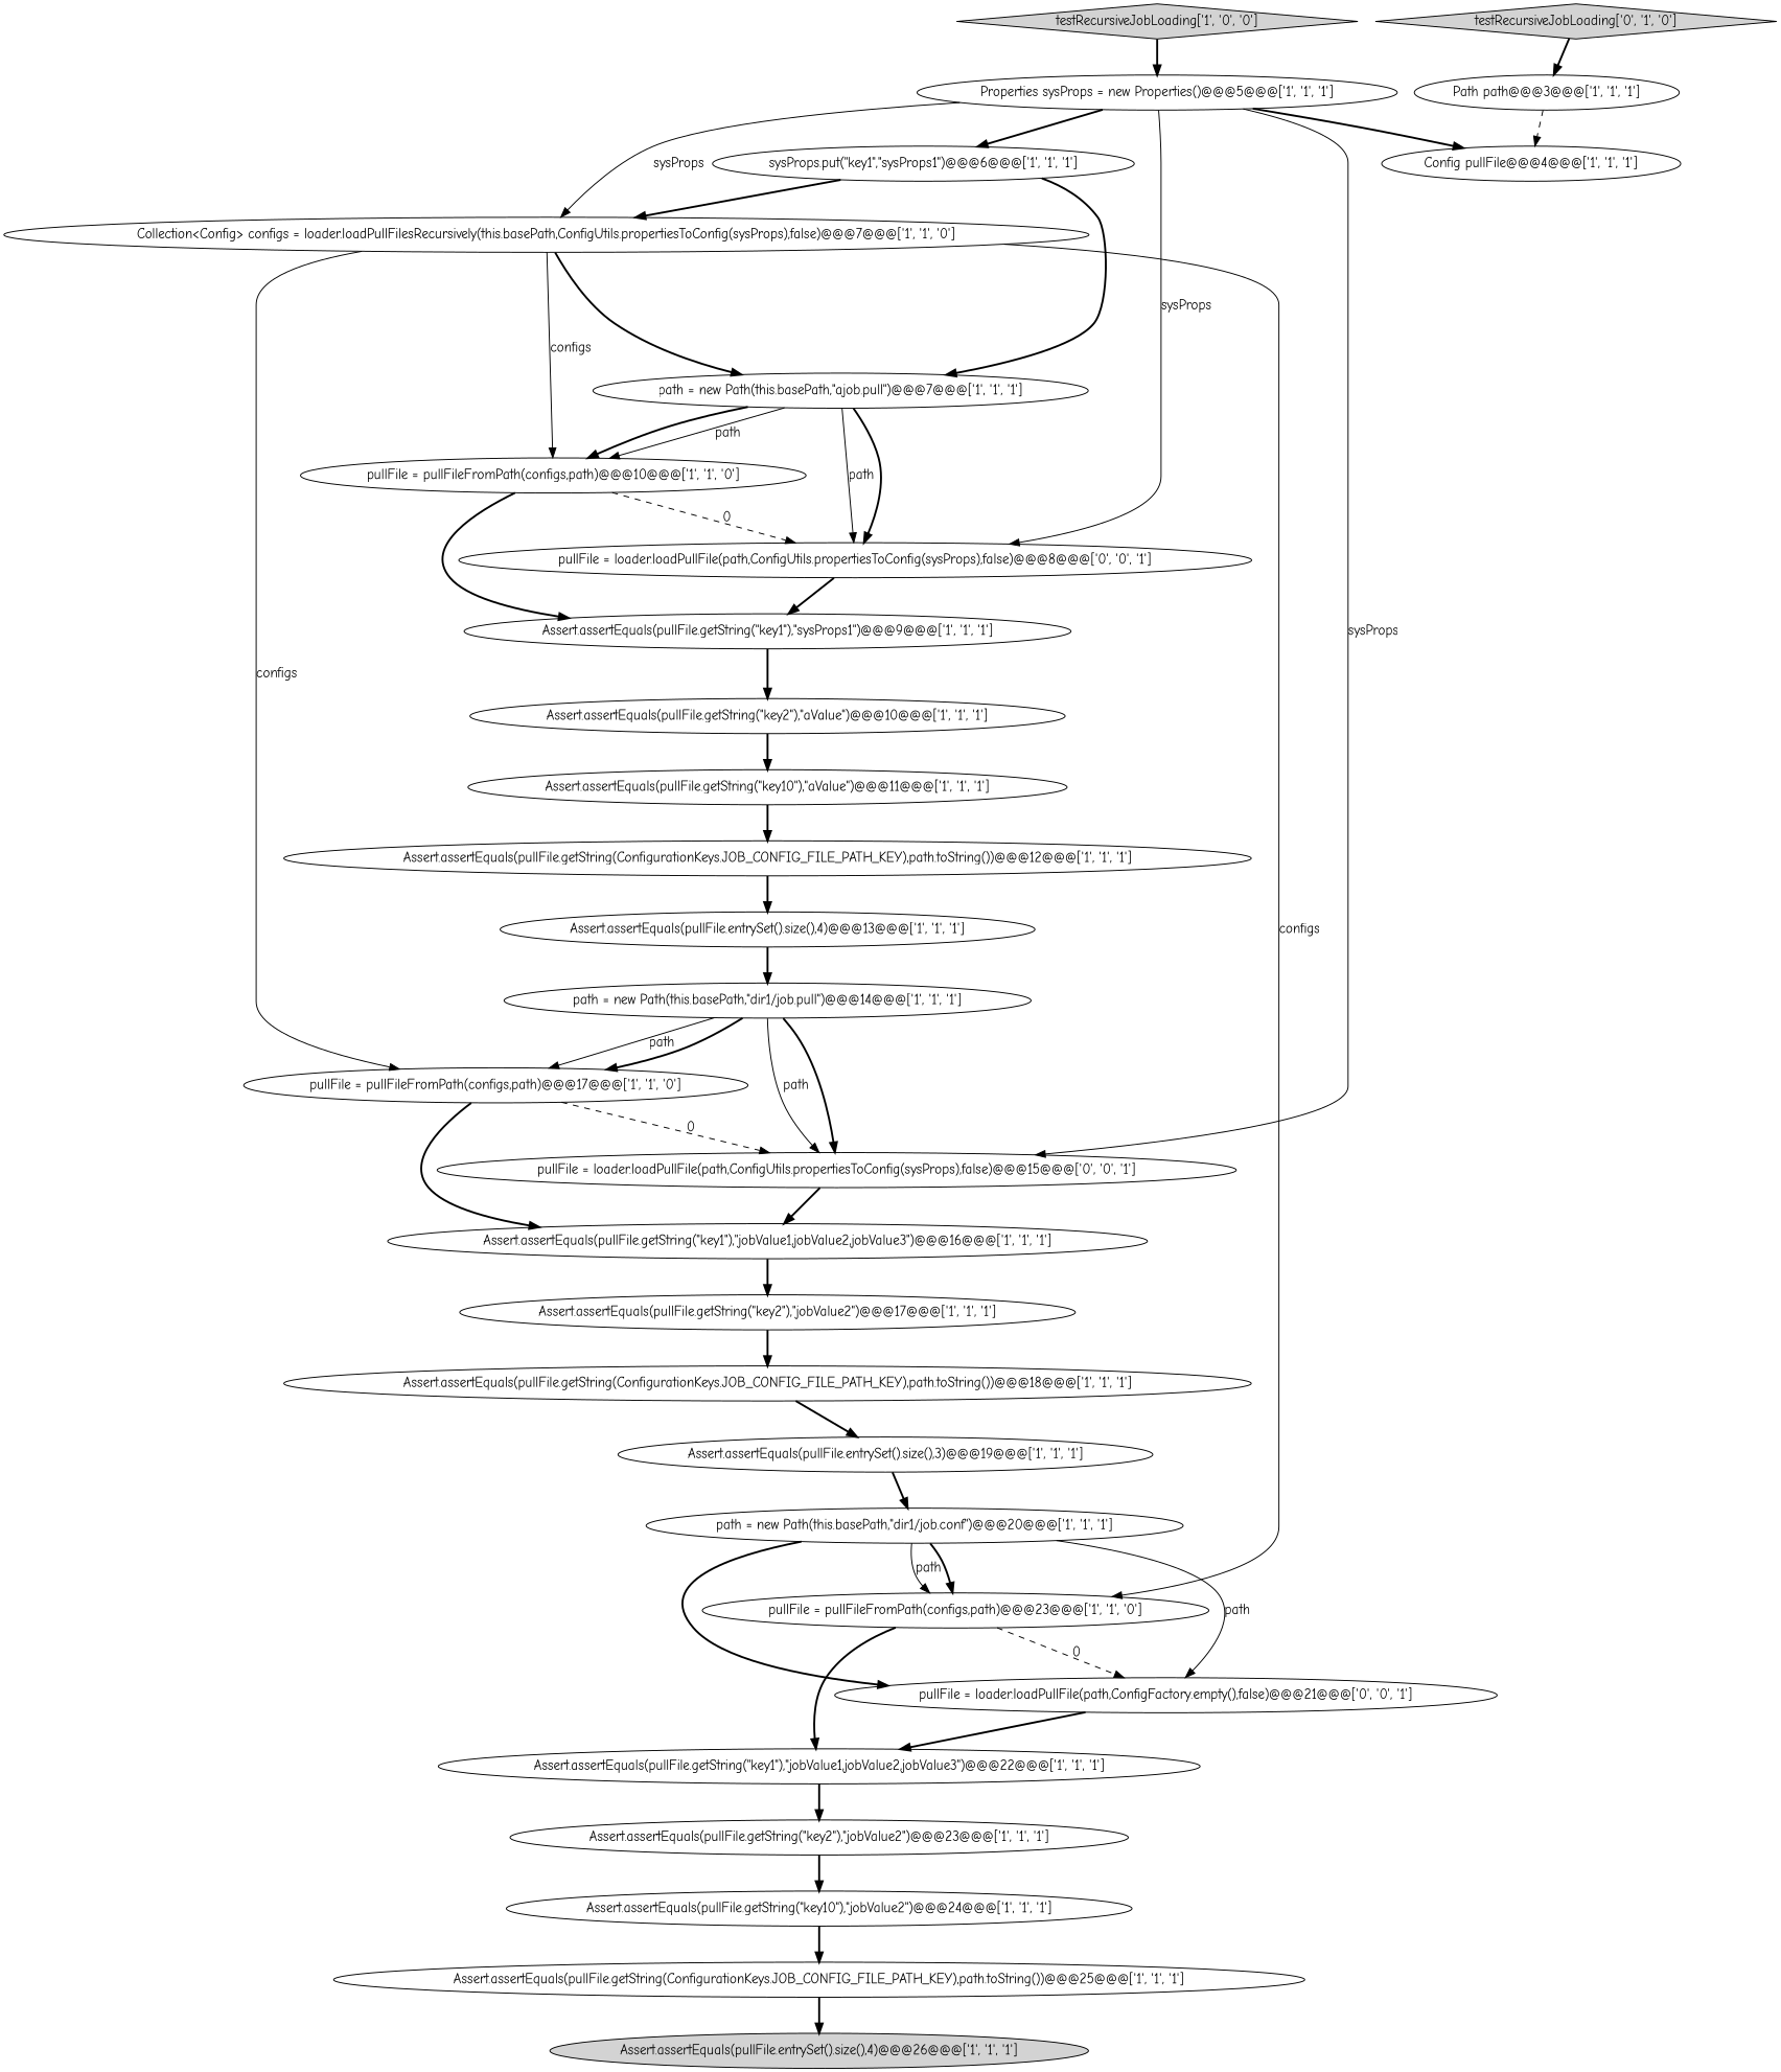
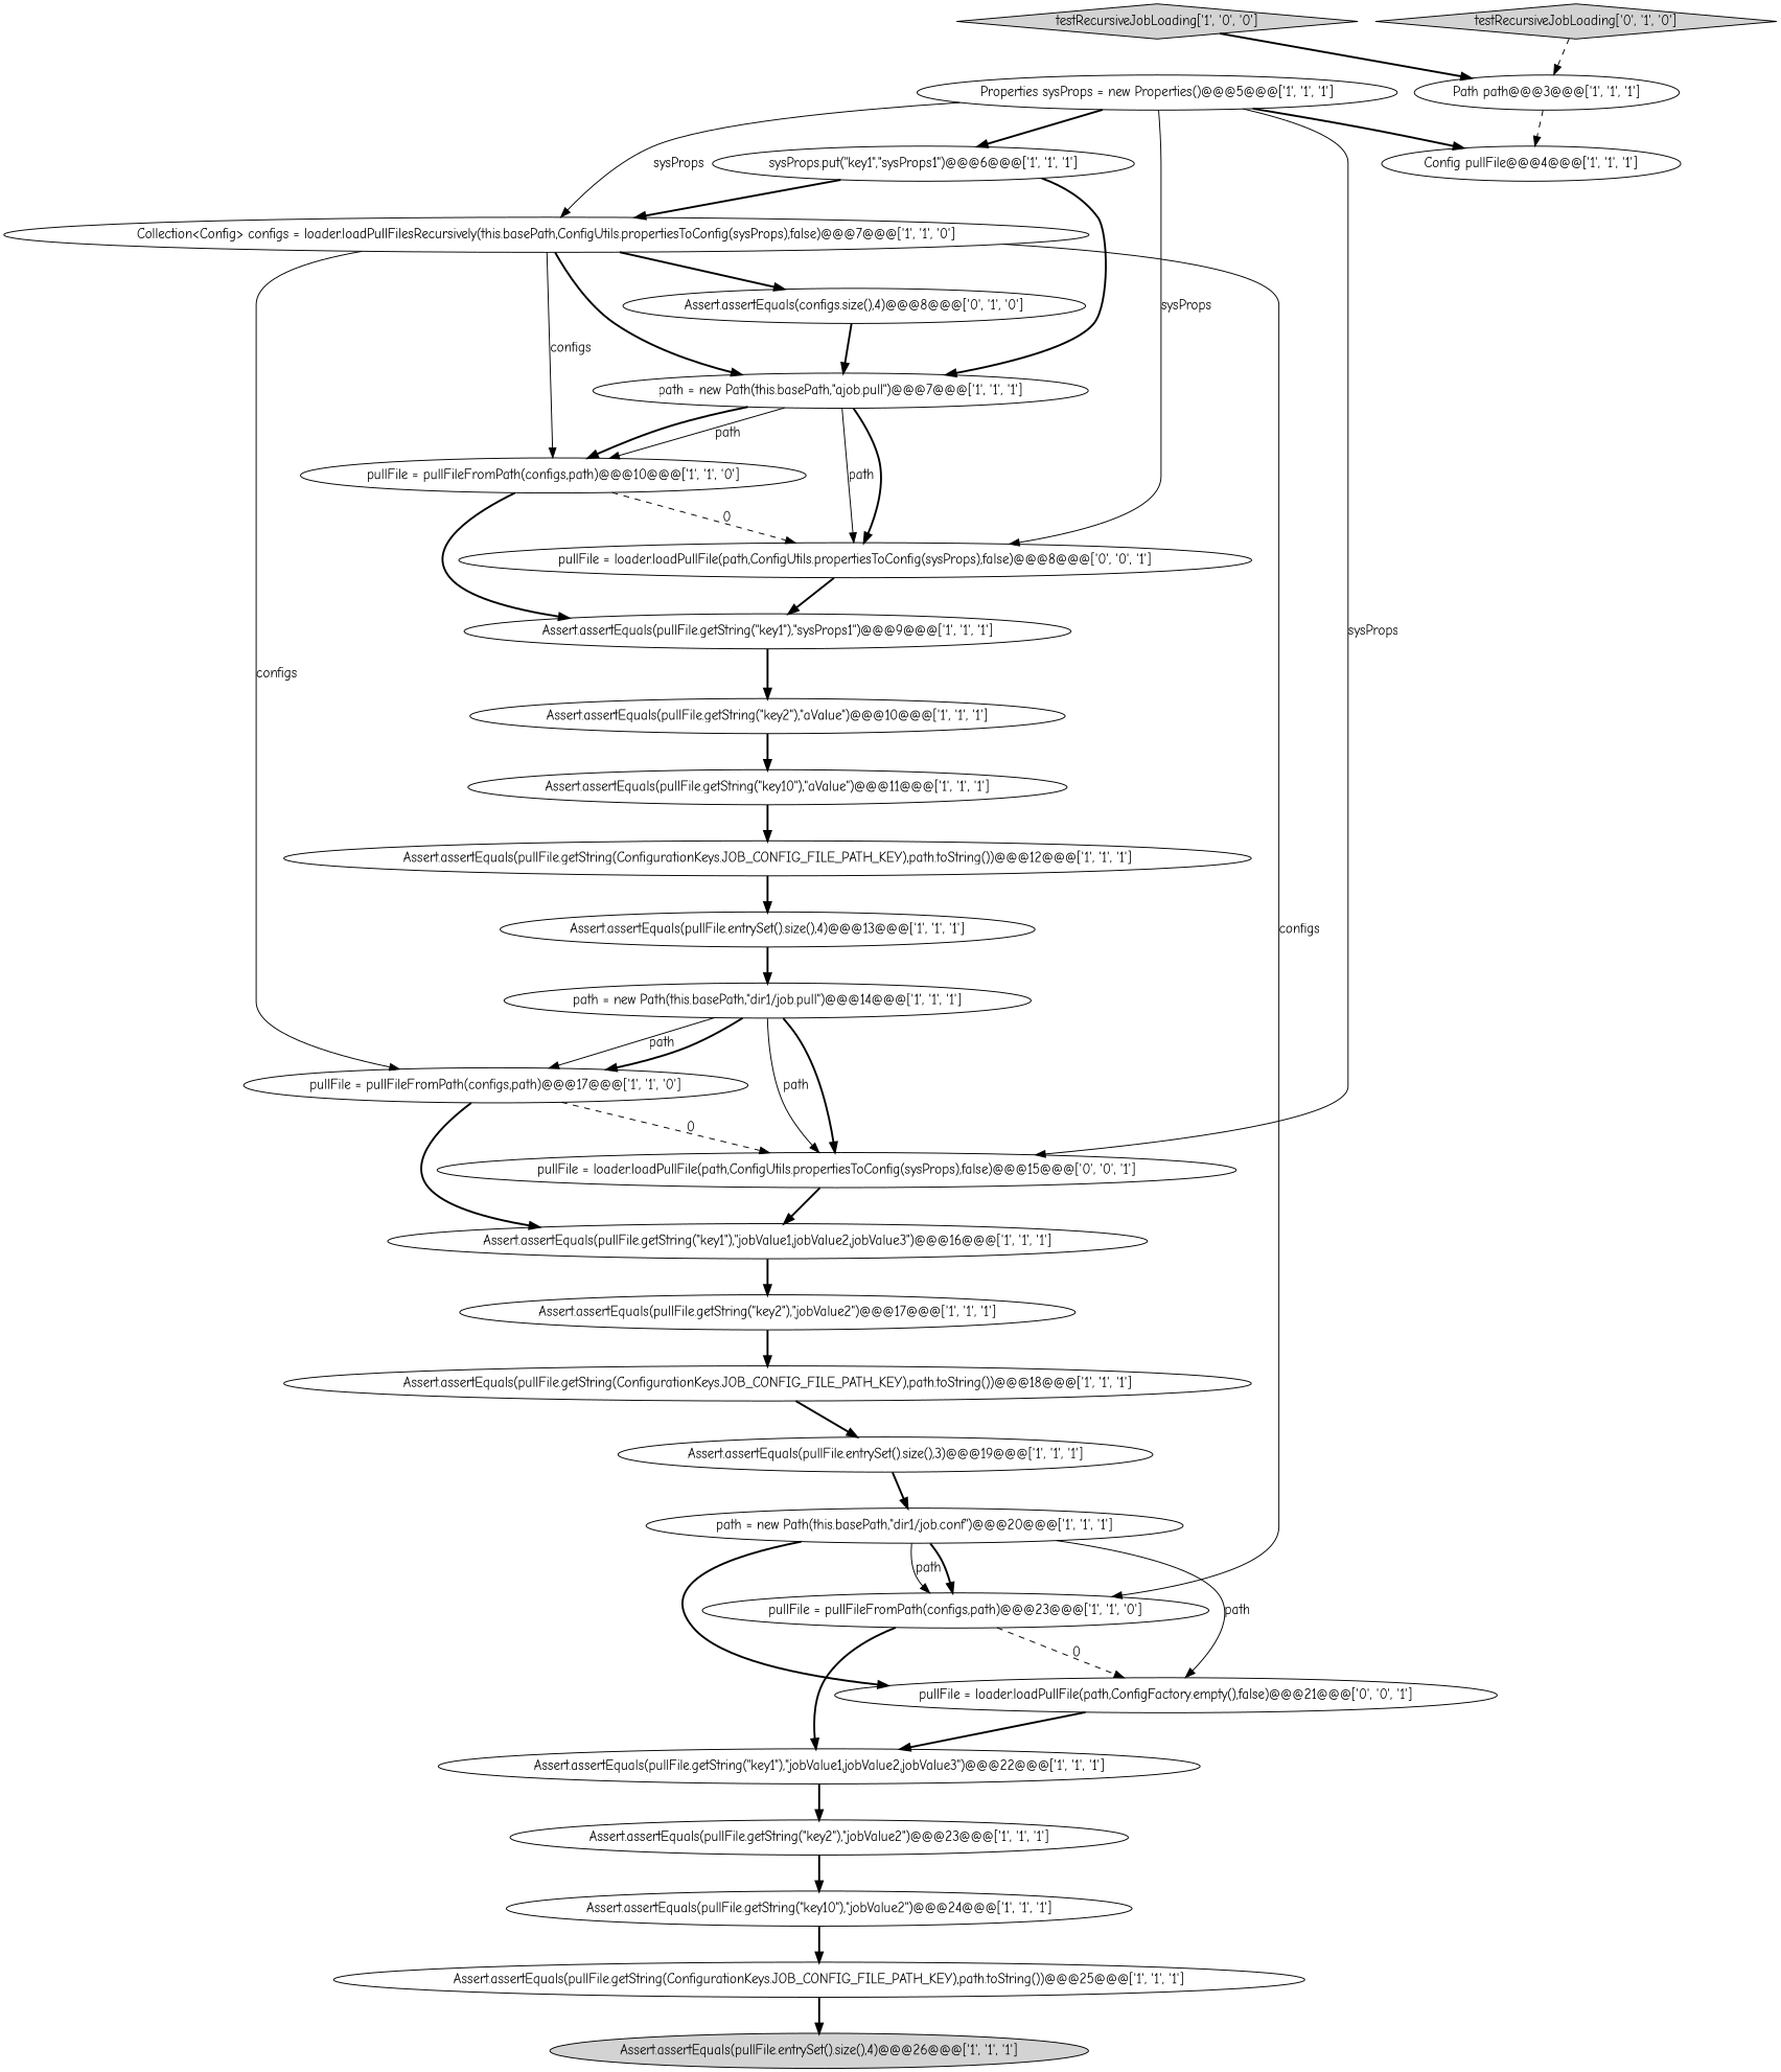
  digraph {
    fontname="Comic Neue"
    node [fillcolor=white fontname="Comic Neue" shape=ellipse style=filled]
    edge [fontname="Comic Neue" style=bold]
    n1 [label="pullFile = loader.loadPullFile(path,ConfigUtils.propertiesToConfig(sysProps),false)@@@8@@@['0', '0', '1']"]
    n2 [label="Assert.assertEquals(pullFile.getString(\"key1\"),\"sysProps1\")@@@9@@@['1', '1', '1']"]
    n3 [label="Assert.assertEquals(pullFile.getString(\"key2\"),\"aValue\")@@@10@@@['1', '1', '1']"]
    n4 [label="Properties sysProps = new Properties()@@@5@@@['1', '1', '1']"]
    n5 [label="Collection<Config> configs = loader.loadPullFilesRecursively(this.basePath,ConfigUtils.propertiesToConfig(sysProps),false)@@@7@@@['1', '1', '0']"]
    n6 [label="sysProps.put(\"key1\",\"sysProps1\")@@@6@@@['1', '1', '1']"]
    n7 [label="pullFile = loader.loadPullFile(path,ConfigUtils.propertiesToConfig(sysProps),false)@@@15@@@['0', '0', '1']"]
    n8 [label="Config pullFile@@@4@@@['1', '1', '1']"]
    n9 [label="pullFile = pullFileFromPath(configs,path)@@@17@@@['1', '1', '0']"]
    n10 [label="path = new Path(this.basePath,\"ajob.pull\")@@@7@@@['1', '1', '1']"]
    n11 [label="pullFile = pullFileFromPath(configs,path)@@@10@@@['1', '1', '0']"]
    n12 [label="pullFile = pullFileFromPath(configs,path)@@@23@@@['1', '1', '0']"]
+   n13 [label="Assert.assertEquals(configs.size(),4)@@@8@@@['0', '1', '0']"]
    n14 [label="Assert.assertEquals(pullFile.getString(\"key1\"),\"jobValue1,jobValue2,jobValue3\")@@@16@@@['1', '1', '1']"]
    n15 [label="Assert.assertEquals(pullFile.getString(\"key10\"),\"aValue\")@@@11@@@['1', '1', '1']"]
    n16 [label="Assert.assertEquals(pullFile.entrySet().size(),3)@@@19@@@['1', '1', '1']"]
    n17 [label="path = new Path(this.basePath,\"dir1/job.conf\")@@@20@@@['1', '1', '1']"]
    n18 [label="pullFile = loader.loadPullFile(path,ConfigFactory.empty(),false)@@@21@@@['0', '0', '1']"]
    n19 [label="Assert.assertEquals(pullFile.getString(ConfigurationKeys.JOB_CONFIG_FILE_PATH_KEY),path.toString())@@@12@@@['1', '1', '1']"]
    n20 [label="Assert.assertEquals(pullFile.entrySet().size(),4)@@@13@@@['1', '1', '1']"]
    n21 [label="path = new Path(this.basePath,\"dir1/job.pull\")@@@14@@@['1', '1', '1']"]
    n22 [label="Assert.assertEquals(pullFile.getString(\"key2\"),\"jobValue2\")@@@17@@@['1', '1', '1']"]
    n23 [label="Path path@@@3@@@['1', '1', '1']"]
    n24 [label="Assert.assertEquals(pullFile.getString(\"key1\"),\"jobValue1,jobValue2,jobValue3\")@@@22@@@['1', '1', '1']"]
    n25 [fillcolor=lightgray label="Assert.assertEquals(pullFile.entrySet().size(),4)@@@26@@@['1', '1', '1']"]
    n26 [label="Assert.assertEquals(pullFile.getString(ConfigurationKeys.JOB_CONFIG_FILE_PATH_KEY),path.toString())@@@18@@@['1', '1', '1']"]
    n27 [label="Assert.assertEquals(pullFile.getString(\"key2\"),\"jobValue2\")@@@23@@@['1', '1', '1']"]
    n28 [label="Assert.assertEquals(pullFile.getString(\"key10\"),\"jobValue2\")@@@24@@@['1', '1', '1']"]
    n29 [label="Assert.assertEquals(pullFile.getString(ConfigurationKeys.JOB_CONFIG_FILE_PATH_KEY),path.toString())@@@25@@@['1', '1', '1']"]
    n30 [fillcolor=lightgray label="testRecursiveJobLoading['0', '1', '0']" shape=diamond]
    n31 [fillcolor=lightgray label="testRecursiveJobLoading['1', '0', '0']" shape=diamond]
    n1 -> n2
    n2 -> n3
    n3 -> n15
    n4 -> n1 [label=sysProps style=solid]
    n4 -> n5 [label=sysProps style=solid]
    n4 -> n6
    n4 -> n7 [label=sysProps style=solid]
    n4 -> n8
    n5 -> n9 [label=configs style=solid]
    n5 -> n10
    n5 -> n11 [label=configs style=solid]
    n5 -> n12 [label=configs style=solid]
+   n5 -> n13
    n6 -> n5
    n6 -> n10
    n7 -> n14
    n9 -> n7 [label=0 style=dashed]
    n9 -> n14
    n10 -> n1 [label=path style=solid]
    n10 -> n1
    n10 -> n11
    n10 -> n11 [label=path style=solid]
    n11 -> n1 [label=0 style=dashed]
    n11 -> n2
    n12 -> n18 [label=0 style=dashed]
    n12 -> n24
+   n13 -> n10
    n14 -> n22
    n15 -> n19
    n16 -> n17
    n17 -> n12 [label=path style=solid]
    n17 -> n12
    n17 -> n18
    n17 -> n18 [label=path style=solid]
    n18 -> n24
    n19 -> n20
    n20 -> n21
    n21 -> n7
    n21 -> n7 [label=path style=solid]
    n21 -> n9 [label=path style=solid]
    n21 -> n9
    n22 -> n26
    n23 -> n8 [style=dashed]
    n24 -> n27
    n26 -> n16
    n27 -> n28
    n28 -> n29
    n29 -> n25
-   n30 -> n23
-   n31 -> n4
+   n30 -> n23 [style=dashed]
+   n31 -> n23
  }
